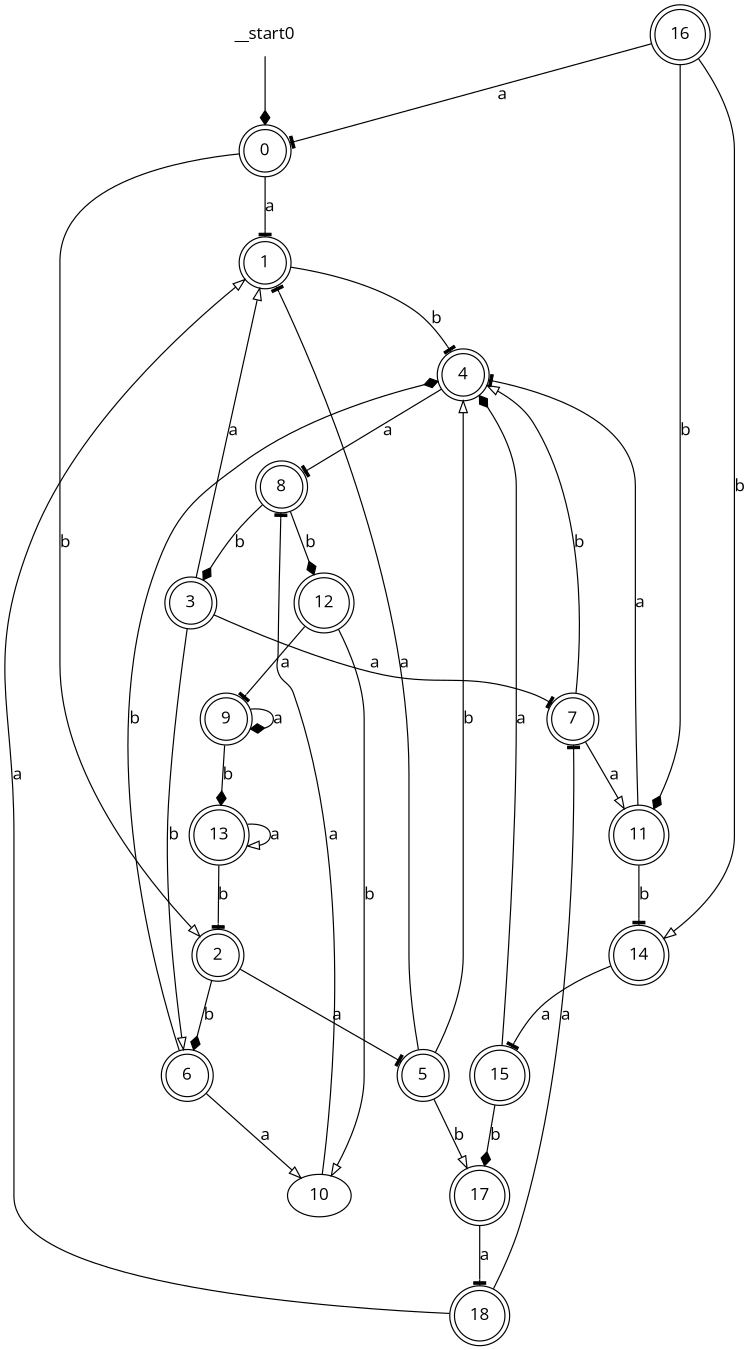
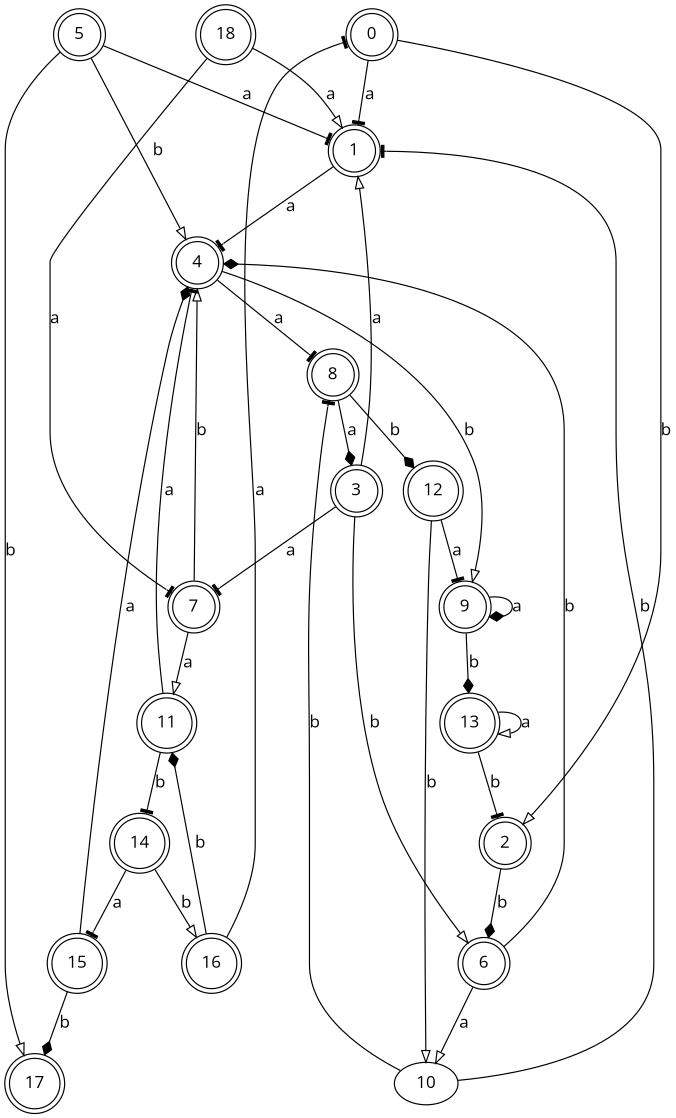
  digraph {
    fontname="Open Sans"
    node [fontname="Open Sans" shape=doublecircle]
    edge [arrowhead=tee fontname="Open Sans"]
-   __start0 [shape=none]
    0
    1
    2
    4
    5
    6
    3
    7
    8
    9
    17
    10 [shape=""]
    11
    12
    13
    14
    15
    16
    18
-   __start0 -> 0 [arrowhead=diamond]
    0 -> 1 [label=a]
    0 -> 2 [arrowhead=onormal label=b]
-   1 -> 4 [label=b]
-   2 -> 5 [label=a]
+   1 -> 4 [label=a]
    2 -> 6 [arrowhead=diamond label=b]
    4 -> 8 [label=a]
+   4 -> 9 [arrowhead=onormal label=b]
    5 -> 1 [label=a]
    5 -> 4 [arrowhead=onormal label=b]
    5 -> 17 [arrowhead=onormal label=b]
    6 -> 4 [arrowhead=diamond label=b]
    6 -> 10 [arrowhead=onormal label=a]
    3 -> 1 [arrowhead=onormal label=a]
    3 -> 6 [arrowhead=onormal label=b]
    3 -> 7 [label=a]
    7 -> 4 [arrowhead=onormal label=b]
    7 -> 11 [arrowhead=onormal label=a]
-   8 -> 3 [arrowhead=diamond label=b]
+   8 -> 3 [arrowhead=diamond label=a]
    8 -> 12 [arrowhead=diamond label=b]
    9 -> 9 [arrowhead=diamond label=a]
    9 -> 13 [arrowhead=diamond label=b]
-   17 -> 18 [label=a]
-   10 -> 8 [label=a]
+   10 -> 1 [label=b]
+   10 -> 8 [label=b]
    11 -> 4 [label=a]
    11 -> 14 [label=b]
    12 -> 9 [label=a]
    12 -> 10 [arrowhead=onormal label=b]
    13 -> 2 [label=b]
    13 -> 13 [arrowhead=onormal label=a]
    14 -> 15 [label=a]
-   16 -> 14 [arrowhead=onormal label=b]
+   14 -> 16 [arrowhead=onormal label=b]
    15 -> 4 [arrowhead=diamond label=a]
    15 -> 17 [arrowhead=diamond label=b]
    16 -> 0 [label=a]
    16 -> 11 [arrowhead=diamond label=b]
    18 -> 1 [arrowhead=onormal label=a]
    18 -> 7 [label=a]
  }
